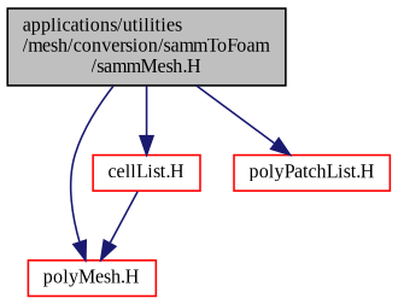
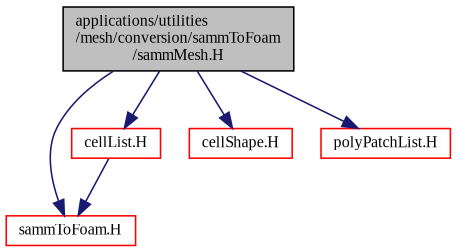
  digraph {
    fontname="Liberation Serif"
    node [color=red fontname="Liberation Serif" fontsize=10 shape=record]
    edge [color=midnightblue fontname="Liberation Serif" fontsize=10 labelfontname=Helvetica labelfontsize=10 style=solid]
    n1 [color=black fillcolor=grey75 fontcolor=black height=0.2 label="applications/utilities\l/mesh/conversion/sammToFoam\l/sammMesh.H" style=filled width=0.4]
-   n2 [height=0.2 label="polyMesh.H" width=0.4]
+   n2 [height=0.2 label="sammToFoam.H" width=0.4]
    n3 [height=0.2 label="cellList.H" width=0.4]
+   n4 [height=0.2 label="cellShape.H" width=0.4]
    n5 [height=0.2 label="polyPatchList.H" width=0.4]
    n1 -> n2
    n1 -> n3
+   n1 -> n4
    n1 -> n5
    n3 -> n2
  }
